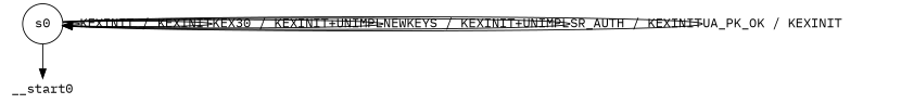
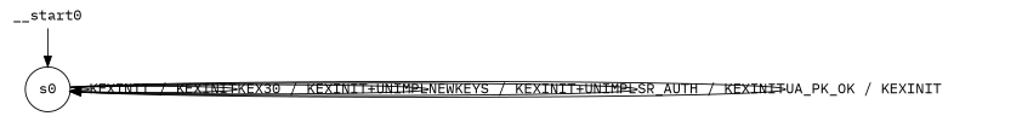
  digraph {
    fontname="IBM Plex Mono"
    node [fontname="IBM Plex Mono"]
    edge [fontname="IBM Plex Mono"]
    n1 [label=s0 shape=circle]
    __start0 [height=0 shape=none width=0]
    n1 -> n1 [label="KEXINIT / KEXINIT"]
    n1 -> n1 [label="KEX30 / KEXINIT+UNIMPL"]
    n1 -> n1 [label="NEWKEYS / KEXINIT+UNIMPL"]
    n1 -> n1 [label="SR_AUTH / KEXINIT"]
    n1 -> n1 [label="UA_PK_OK / KEXINIT"]
-   n1 -> __start0
+   __start0 -> n1
  }
